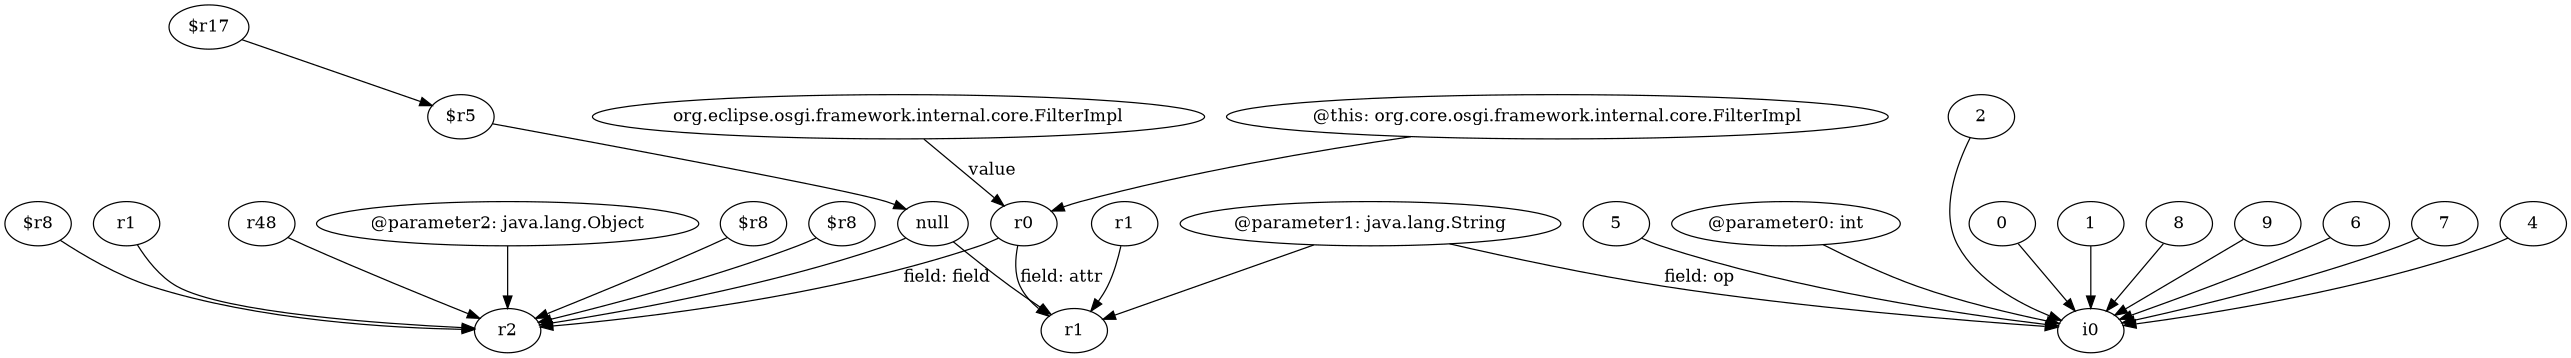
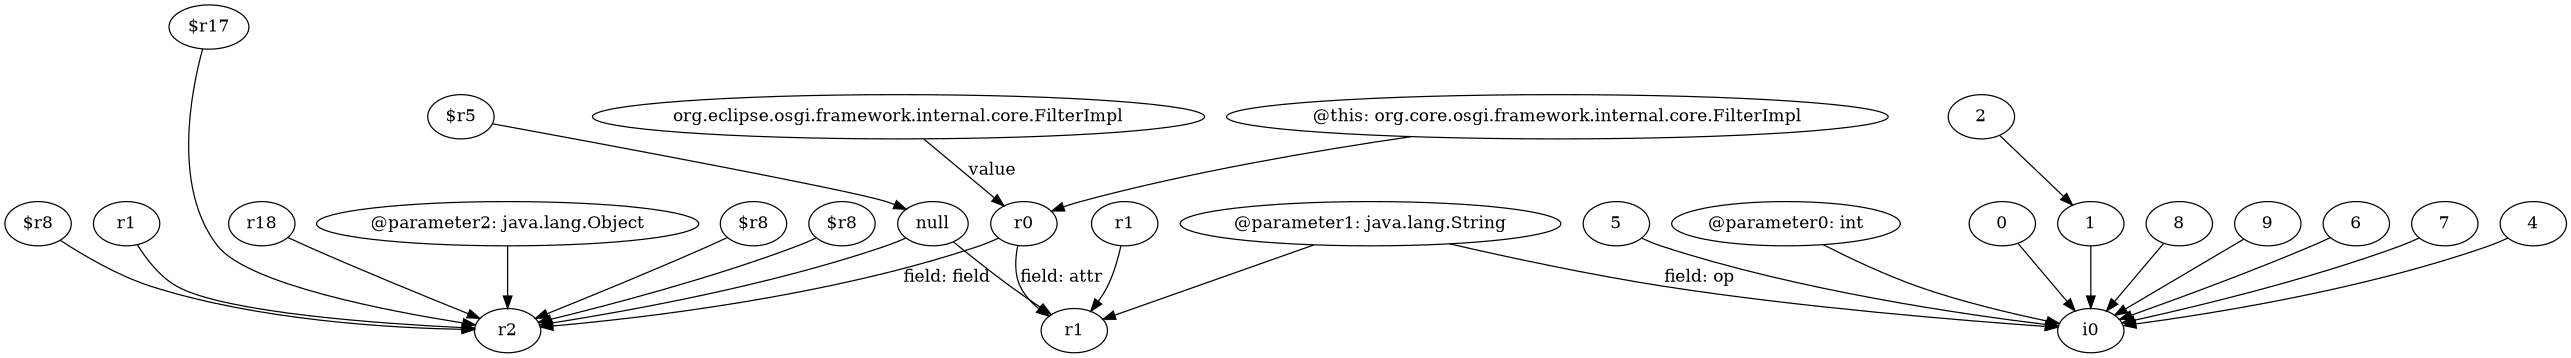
  digraph {
    n1 [label="$r8"]
    n2 [label=r2]
    n3 [label="$r8"]
    n4 [label=r1]
    n5 [label=r1]
    n6 [label=6]
    n7 [label=i0]
    n8 [label=7]
    n9 [label=4]
    n10 [label="$r8"]
    n11 [label=5]
    n12 [label="@parameter0: int"]
    n13 [label=2]
    n14 [label=r0]
    n15 [label=0]
    n16 [label=r1]
    n17 [label=1]
    n18 [label="$r17"]
    n19 [label="org.eclipse.osgi.framework.internal.core.FilterImpl"]
    n20 [label=8]
    n21 [label=9]
-   n22 [label=r48]
+   n22 [label=r18]
    n23 [label="@parameter1: java.lang.String"]
    n24 [label="@parameter2: java.lang.Object"]
    n25 [label=null]
    n26 [label="$r5"]
    n27 [label="@this: org.core.osgi.framework.internal.core.FilterImpl"]
    n1 -> n2
    n3 -> n2
    n4 -> n5
    n6 -> n7
    n8 -> n7
    n9 -> n7
    n10 -> n2
    n11 -> n7
    n12 -> n7
-   n13 -> n7
+   n13 -> n17
    n14 -> n2 [label="field: field"]
    n14 -> n5 [label="field: attr"]
    n15 -> n7
    n16 -> n2
    n17 -> n7
-   n18 -> n26
+   n18 -> n2
    n19 -> n14 [label=value]
    n20 -> n7
    n21 -> n7
    n22 -> n2
    n23 -> n5
    n23 -> n7 [label="field: op"]
    n24 -> n2
    n25 -> n2
    n25 -> n5
    n26 -> n25
    n27 -> n14
  }
